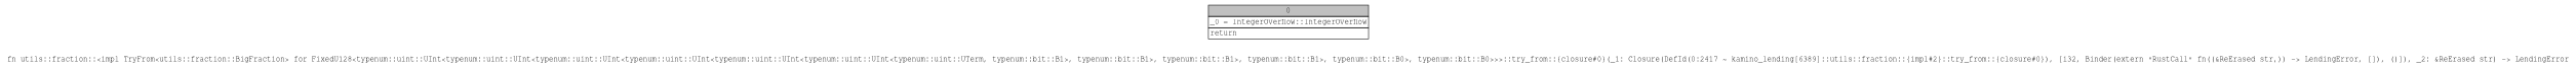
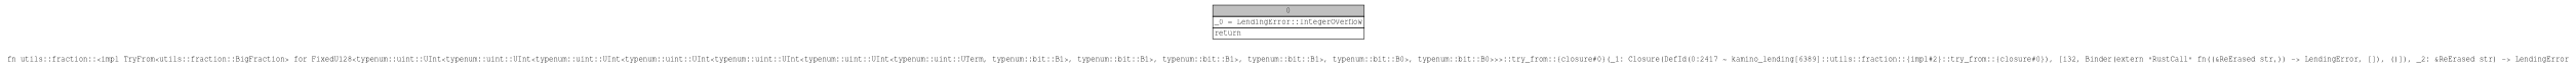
  digraph {
    fontname="Courier, monospace"
    label=<fn utils::fraction::&lt;impl TryFrom&lt;utils::fraction::BigFraction&gt; for FixedU128&lt;typenum::uint::UInt&lt;typenum::uint::UInt&lt;typenum::uint::UInt&lt;typenum::uint::UInt&lt;typenum::uint::UInt&lt;typenum::uint::UInt&lt;typenum::uint::UTerm, typenum::bit::B1&gt;, typenum::bit::B1&gt;, typenum::bit::B1&gt;, typenum::bit::B1&gt;, typenum::bit::B0&gt;, typenum::bit::B0&gt;&gt;&gt;::try_from::{closure#0}(_1: Closure(DefId(0:2417 ~ kamino_lending[6389]::utils::fraction::{impl#2}::try_from::{closure#0}), [i32, Binder(extern &quot;RustCall&quot; fn((&amp;ReErased str,)) -&gt; LendingError, []), ()]), _2: &amp;ReErased str) -&gt; LendingError<br align="left"/>>
    rankdir=LR
-   n1 [fontname="Courier, monospace" label=<<table border="0" cellborder="1" cellspacing="0"><tr><td bgcolor="gray" align="center" colspan="1">0</td></tr><tr><td align="left" balign="left">_0 = IntegerOverflow::IntegerOverflow<br/></td></tr><tr><td align="left">return</td></tr></table>> shape=none]
+   n1 [fontname="Courier, monospace" label=<<table border="0" cellborder="1" cellspacing="0"><tr><td bgcolor="gray" align="center" colspan="1">0</td></tr><tr><td align="left" balign="left">_0 = LendingError::IntegerOverflow<br/></td></tr><tr><td align="left">return</td></tr></table>> shape=none]
  }
